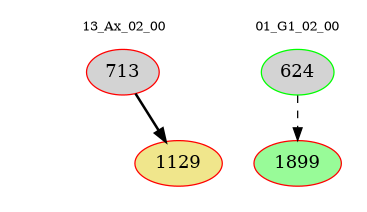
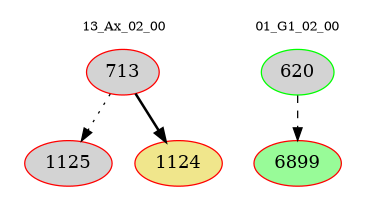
  digraph {
    node [color=red fillcolor=lightgrey style=filled]
    edge [color=black]
    n1 [label=713]
-   n3 [fillcolor=khaki label=1129]
-   n4 [color=green label=624]
-   n5 [fillcolor=palegreen label=1899]
+   n2 [label=1125]
+   n3 [fillcolor=khaki label=1124]
+   n4 [color=green label=620]
+   n5 [fillcolor=palegreen label=6899]
    subgraph cluster_1 {
      color=white
      fontsize=10
      label="13_Ax_02_00"
      n1
+     n2
      n3
    }
    subgraph cluster_2 {
      color=white
      fontsize=10
      label="01_G1_02_00"
      n4
      n5
    }
+   n1 -> n2 [style=dotted]
    n1 -> n3 [style=bold]
    n4 -> n5 [style=dashed]
  }
